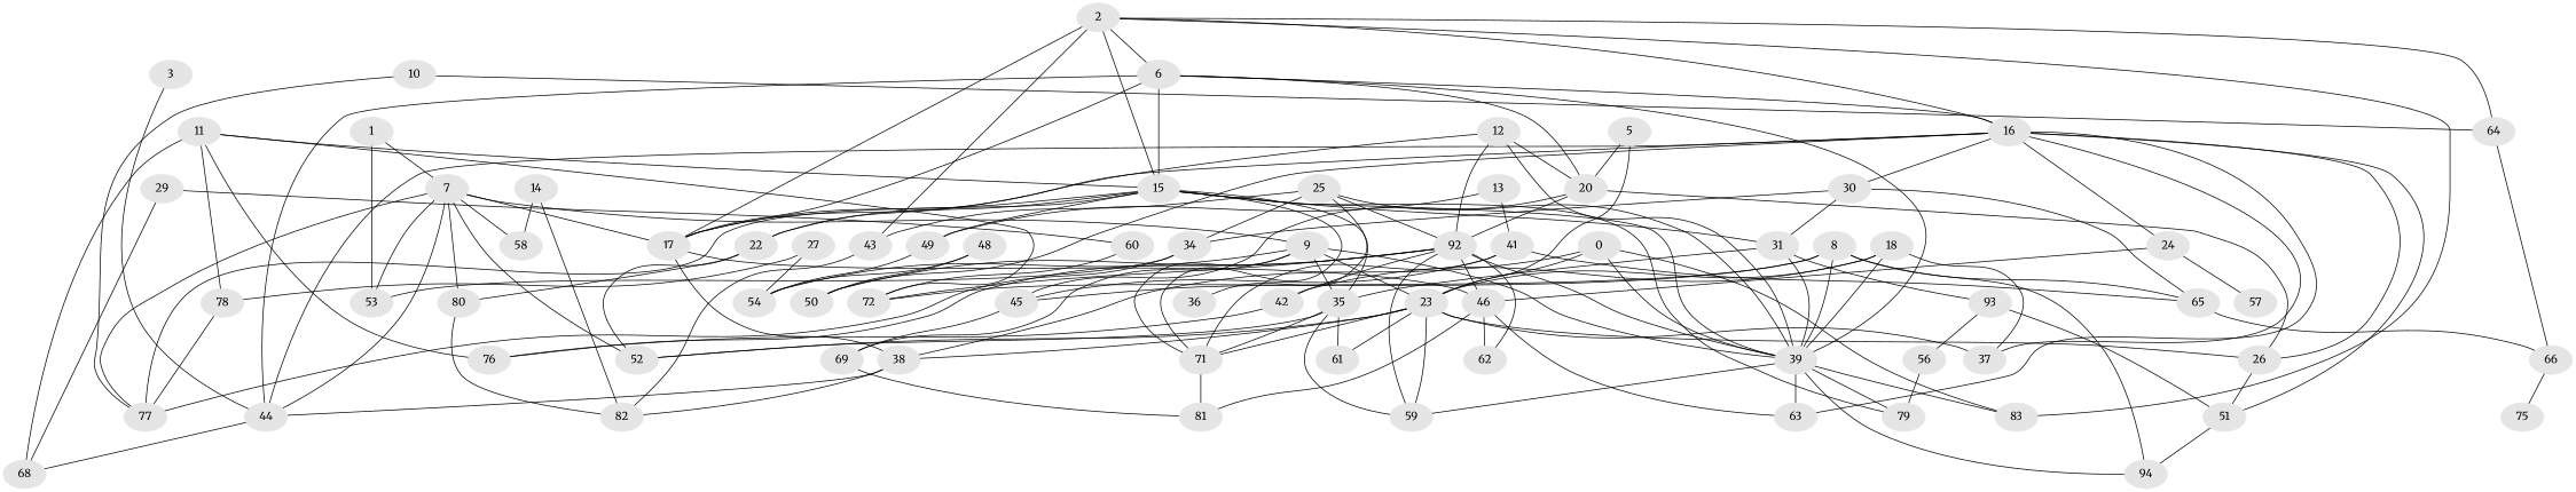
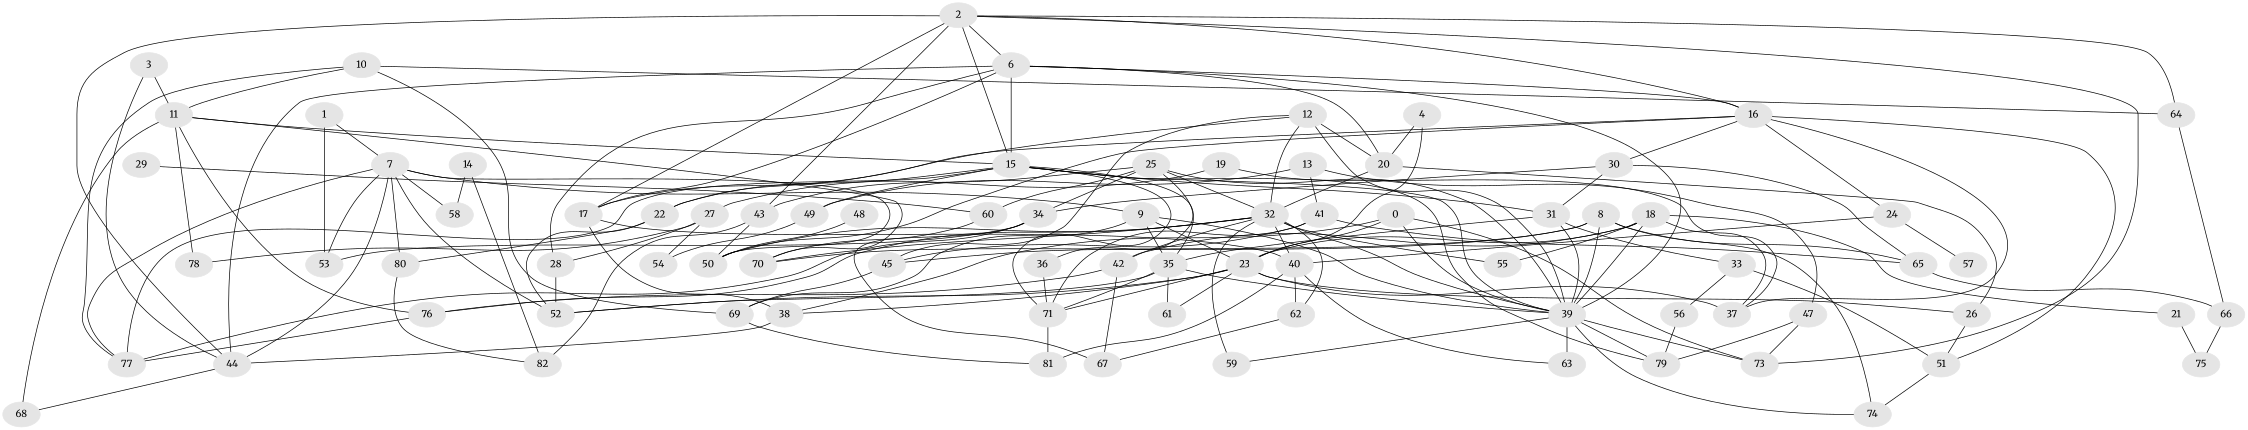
  graph {
    fontname=Merriweather
    node [color=gray90 fontname=Merriweather style=filled]
    edge [fontname=Merriweather weight=1.0]
    1
    7
    53
    44
    9
    50
    52
    58
    77
    80
    2
    6
    15
    16
    17
    43
    64
-   73 [label=83]
+   73
    39
    20
+   28
    35
    22
    49
    31
    71
    79
    24
    26
    30
    37
    51
    63
    38
-   46
+   46 [label=40]
    82
    66
    3
    11
-   70 [label=72]
+   70
    68
    76
    78
    n44 [label=0]
    23
    59
    61
-   74 [label=94]
-   5
-   32 [label=92]
+   74
+   5 [label=4]
+   32
    54
    69
    8
    45
    65
    81
    10
    12
    42
+   55
    62
    13
    41
+   47
    14
-   33 [label=93]
+   33
    57
    34
    18
+   21
    75
+   67
+   19
    27
    25
    36
    60
    29
    56
    48
    1 -- 7
    1 -- 53
    7 -- 53
    7 -- 44
    7 -- 9
-   7 -- 17
+   7 -- 50
    7 -- 52
    7 -- 58
    7 -- 77
    7 -- 80 [weight=2.0]
    44 -- 68
    9 -- 39
    9 -- 35
    9 -- 23
-   9 -- 54
    9 -- 69
    80 -- 82
    2 -- 6
    2 -- 15
    2 -- 16
    2 -- 17
    2 -- 43
    2 -- 64
    2 -- 73
    6 -- 44
    6 -- 15 [weight=2.0]
    6 -- 16
    6 -- 17
    6 -- 39 [weight=2.0]
    6 -- 20
+   6 -- 28
    15 -- 77
-   15 -- 17
    15 -- 39
    15 -- 35
    15 -- 22
    15 -- 49
    15 -- 31
    15 -- 71
    15 -- 79
-   16 -- 44 [weight=2.0]
+   2 -- 44 [weight=2.0]
    16 -- 50
    16 -- 17
    16 -- 24
-   16 -- 26
    16 -- 30
    16 -- 37
    16 -- 51
-   16 -- 63
    17 -- 38
    17 -- 46
+   43 -- 50
    43 -- 82
    64 -- 66
    39 -- 73
    39 -- 79
    39 -- 63
    39 -- 59
    39 -- 74
    20 -- 26
    20 -- 32 [weight=2.0]
+   28 -- 52
    35 -- 52
-   35 -- 59 [weight=2.0]
+   35 -- 39 [weight=2.0]
    35 -- 71
    35 -- 61
    22 -- 52
    22 -- 80
    49 -- 54
    31 -- 39
    31 -- 35
    31 -- 33
    71 -- 81
    24 -- 46
    24 -- 57
    26 -- 51
    30 -- 31
    30 -- 65
    30 -- 34
    51 -- 74
    38 -- 44
-   38 -- 82
    46 -- 63
    46 -- 81
    46 -- 62
    66 -- 75
    3 -- 44
+   3 -- 11
    11 -- 15
    11 -- 70
    11 -- 68
    11 -- 76
    11 -- 78
-   78 -- 77
+   76 -- 77
    n44 -- 73
    n44 -- 39 [weight=2.0]
    n44 -- 38
    n44 -- 23
    23 -- 52
    23 -- 71
    23 -- 26
    23 -- 37
    23 -- 38 [weight=2.0]
-   23 -- 59
    23 -- 61
    5 -- 20
    5 -- 23
    32 -- 50
    32 -- 39
    32 -- 46
    32 -- 70
    32 -- 76
    32 -- 59
    32 -- 42
+   32 -- 55
    32 -- 62
    69 -- 81
    8 -- 39
    8 -- 70
    8 -- 74
    8 -- 45
    8 -- 65
    45 -- 69
    65 -- 66
    10 -- 77
    10 -- 64
+   10 -- 11
+   10 -- 69
    12 -- 39 [weight=2.0]
    12 -- 20
    12 -- 22
    12 -- 32
-   20 -- 45
+   12 -- 45
    42 -- 76
+   42 -- 67
+   62 -- 67
    13 -- 49
    13 -- 41
+   13 -- 47
    41 -- 71
    41 -- 45
    41 -- 65
+   47 -- 73
+   47 -- 79
    14 -- 58
    14 -- 82
    33 -- 51
    33 -- 56
    34 -- 53
    34 -- 77
+   34 -- 67
    18 -- 39
    18 -- 37
    18 -- 23
    18 -- 42
+   18 -- 55
+   18 -- 21
+   21 -- 75
+   19 -- 37
+   19 -- 27
+   27 -- 28
    27 -- 78
    27 -- 54
    25 -- 43
    25 -- 39
    25 -- 32
    25 -- 34
    25 -- 36
-   9 -- 71
+   25 -- 60
+   36 -- 71
    60 -- 70
-   29 -- 68
    29 -- 60
    56 -- 79
    48 -- 50
-   48 -- 54
  }
